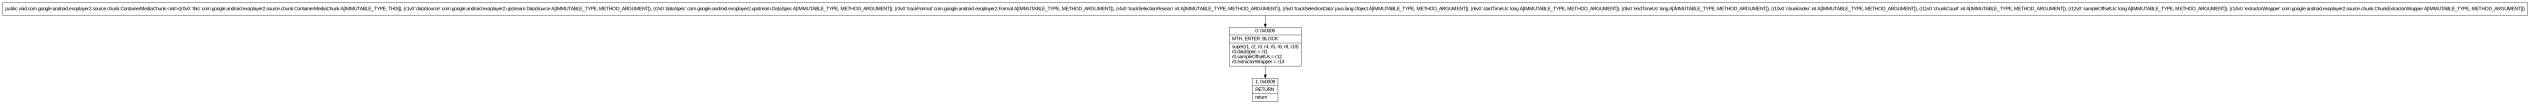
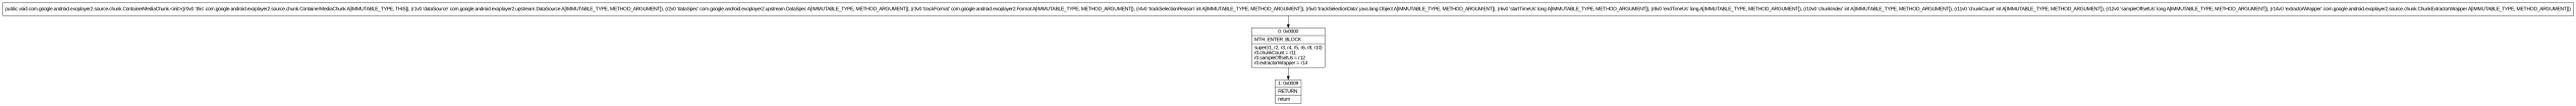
  digraph {
    fontname="Liberation Sans"
    node [shape=record fontname="Liberation Sans"]
    edge [fontname="Liberation Sans"]
-   n1 [label="{0\:\ 0x0000|MTH_ENTER_BLOCK\l|super(r1, r2, r3, r4, r5, r6, r8, r10)\lr0.dataSpec = r11\lr0.sampleOffsetUs = r12\lr0.extractorWrapper = r14\l}"]
+   n1 [label="{0\:\ 0x0000|MTH_ENTER_BLOCK\l|super(r1, r2, r3, r4, r5, r6, r8, r10)\lr0.chunkCount = r11\lr0.sampleOffsetUs = r12\lr0.extractorWrapper = r14\l}"]
    n2 [label="{1\:\ 0x0009|RETURN\l|return\l}"]
    n3 [label="{public void com.google.android.exoplayer2.source.chunk.ContainerMediaChunk.\<init\>((r0v0 'this' com.google.android.exoplayer2.source.chunk.ContainerMediaChunk A[IMMUTABLE_TYPE, THIS]), (r1v0 'dataSource' com.google.android.exoplayer2.upstream.DataSource A[IMMUTABLE_TYPE, METHOD_ARGUMENT]), (r2v0 'dataSpec' com.google.android.exoplayer2.upstream.DataSpec A[IMMUTABLE_TYPE, METHOD_ARGUMENT]), (r3v0 'trackFormat' com.google.android.exoplayer2.Format A[IMMUTABLE_TYPE, METHOD_ARGUMENT]), (r4v0 'trackSelectionReason' int A[IMMUTABLE_TYPE, METHOD_ARGUMENT]), (r5v0 'trackSelectionData' java.lang.Object A[IMMUTABLE_TYPE, METHOD_ARGUMENT]), (r6v0 'startTimeUs' long A[IMMUTABLE_TYPE, METHOD_ARGUMENT]), (r8v0 'endTimeUs' long A[IMMUTABLE_TYPE, METHOD_ARGUMENT]), (r10v0 'chunkIndex' int A[IMMUTABLE_TYPE, METHOD_ARGUMENT]), (r11v0 'chunkCount' int A[IMMUTABLE_TYPE, METHOD_ARGUMENT]), (r12v0 'sampleOffsetUs' long A[IMMUTABLE_TYPE, METHOD_ARGUMENT]), (r14v0 'extractorWrapper' com.google.android.exoplayer2.source.chunk.ChunkExtractorWrapper A[IMMUTABLE_TYPE, METHOD_ARGUMENT])) }"]
    n1 -> n2
    n3 -> n1
  }
